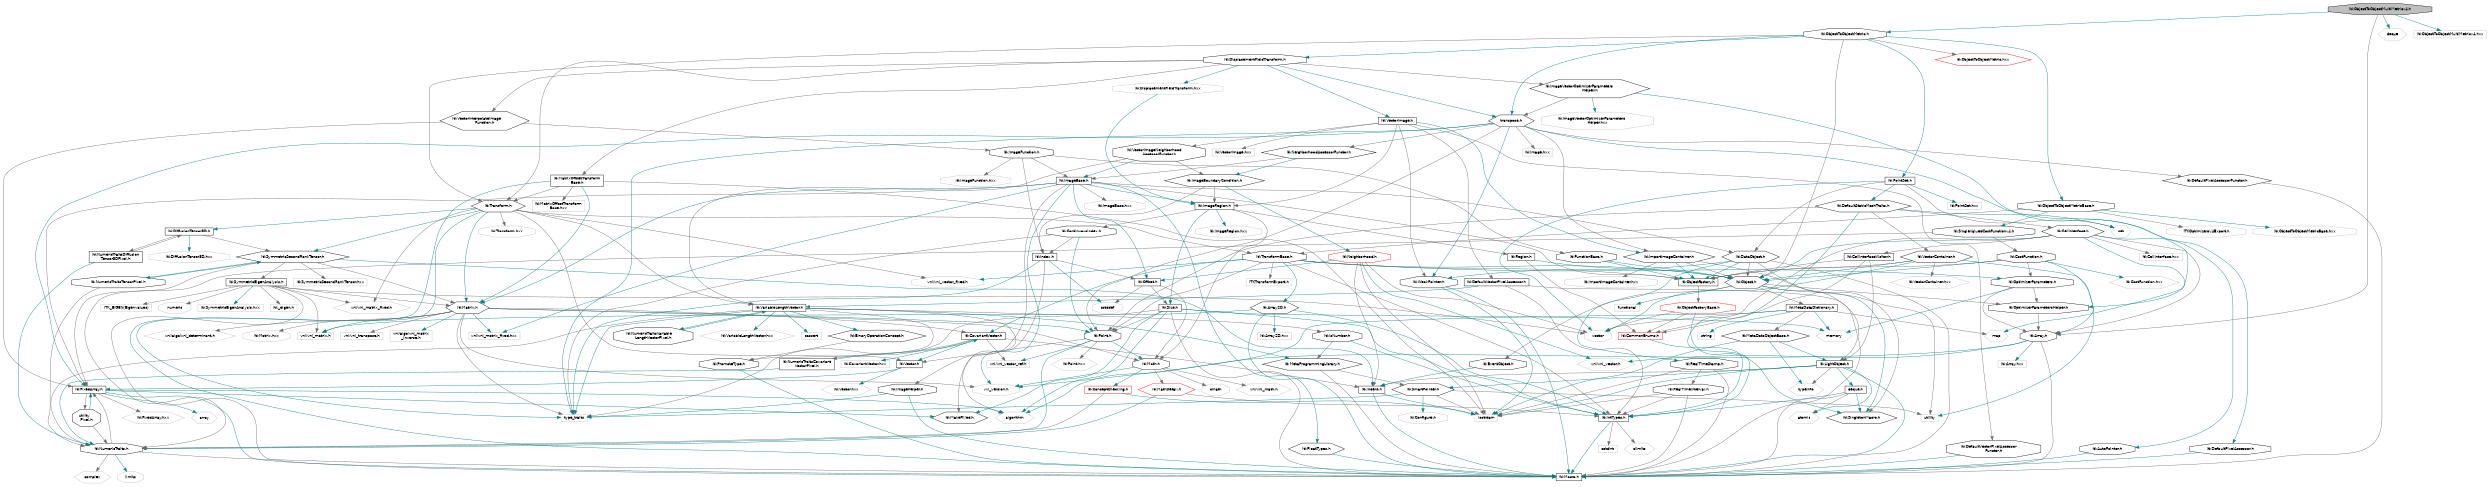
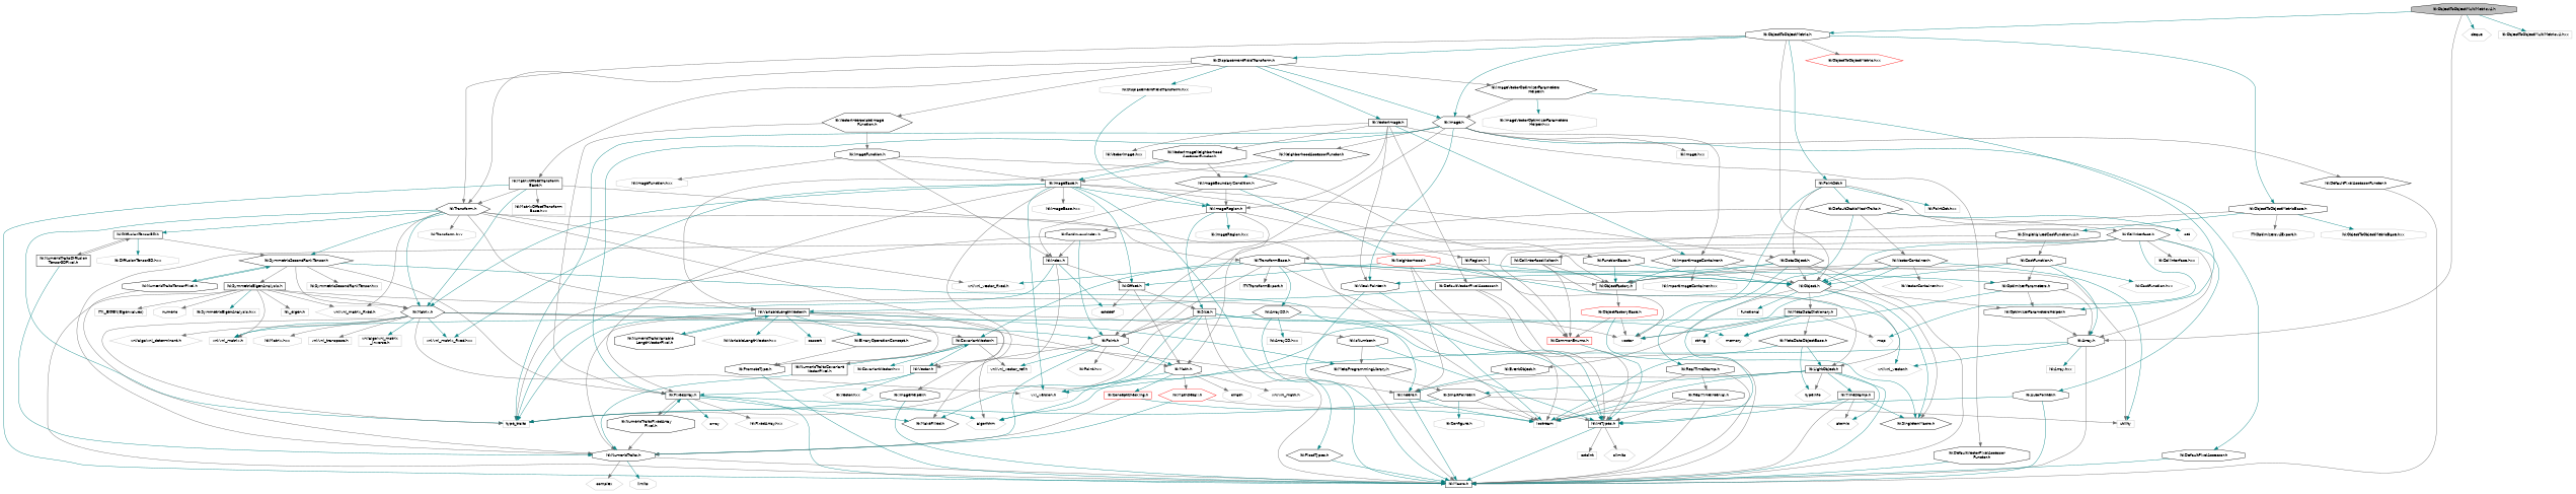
  digraph {
    node [color=black fillcolor=white fontname=Helvetica fontsize=10 shape=box style=filled]
    edge [color=gray40 fontname=Helvetica fontsize=10 labelfontname=Helvetica labelfontsize=10 style=solid]
    n1 [fillcolor=grey75 fontcolor=black height=0.2 label="itkObjectToObjectMultiMetricv4.h" shape=octagon width=0.4]
    n2 [height=0.2 label="itkObjectToObjectMetric.h" shape=octagon width=0.4]
    n3 [height=0.2 label="itkArray.h" shape=octagon width=0.4]
    n4 [color=grey75 height=0.2 label=deque shape=hexagon width=0.4]
    n5 [color=grey75 height=0.2 label="itkObjectToObjectMultiMetricv4.hxx" width=0.4]
    n6 [height=0.2 label="itkObjectToObjectMetricBase.h" shape=octagon width=0.4]
    n7 [height=0.2 label="itkObject.h" shape=hexagon width=0.4]
    n8 [height=0.2 label="itkDisplacementFieldTransform.h" shape=octagon width=0.4]
    n9 [height=0.2 label="itkTransform.h" shape=hexagon width=0.4]
-   n10 [height=0.2 label="transpose.h" shape=hexagon width=0.4]
+   n10 [height=0.2 label="itkImage.h" shape=hexagon width=0.4]
    n11 [height=0.2 label="itkPointSet.h" width=0.4]
    n12 [color=red height=0.2 label="itkObjectToObjectMetric.hxx" shape=hexagon width=0.4]
    n13 [height=0.2 label="itkMacro.h" width=0.4]
    n14 [color=grey75 height=0.2 label="vxl_version.h" shape=octagon width=0.4]
    n15 [color=grey75 height=0.2 label="vnl/vnl_vector.h" shape=hexagon width=0.4]
    n16 [color=grey75 height=0.2 label="itkArray.hxx" width=0.4]
    n17 [height=0.2 label="itkTransformBase.h" shape=octagon width=0.4]
    n18 [height=0.2 label="itkSingleValuedCostFunctionv4.h" shape=octagon width=0.4]
    n19 [color=grey75 height=0.2 label="ITKOptimizersv4Export.h" shape=octagon width=0.4]
    n20 [color=grey75 height=0.2 label="itkObjectToObjectMetricBase.hxx" shape=octagon width=0.4]
    n21 [height=0.2 label="itkLightObject.h" width=0.4]
    n22 [height=0.2 label="itkSingletonMacro.h" shape=hexagon width=0.4]
    n23 [height=0.2 label="itkEventObject.h" shape=octagon width=0.4]
    n24 [height=0.2 label="itkMetaDataDictionary.h" width=0.4]
    n25 [color=grey75 height=0.2 label=functional width=0.4]
    n26 [height=0.2 label="itkOptimizerParametersHelper.h" shape=octagon width=0.4]
    n27 [height=0.2 label="itkVectorImage.h" width=0.4]
    n28 [height=0.2 label="itkMatrixOffsetTransform\lBase.h" width=0.4]
    n29 [height=0.2 label="itkImageVectorOptimizerParameters\lHelper.h" shape=hexagon width=0.4]
    n30 [height=0.2 label="itkVectorInterpolateImage\lFunction.h" shape=hexagon width=0.4]
    n31 [color=grey75 height=0.2 label="itkDisplacementFieldTransform.hxx" shape=octagon width=0.4]
    n32 [color=grey75 height=0.2 label="vnl/vnl_vector_fixed.h" shape=octagon width=0.4]
    n33 [color=grey75 height=0.2 label=type_traits width=0.4]
    n34 [height=0.2 label="itkVector.h" width=0.4]
    n35 [height=0.2 label="itkSymmetricSecondRankTensor.h" shape=hexagon width=0.4]
    n36 [height=0.2 label="itkMatrix.h" shape=hexagon width=0.4]
    n37 [color=grey75 height=0.2 label="vnl/vnl_matrix_fixed.h" shape=hexagon width=0.4]
    n38 [height=0.2 label="itkDiffusionTensor3D.h" width=0.4]
    n39 [height=0.2 label="itkVariableLengthVector.h" width=0.4]
    n40 [color=grey75 height=0.2 label="itkTransform.hxx" shape=octagon width=0.4]
    n41 [height=0.2 label="itkPoint.h" shape=octagon width=0.4]
    n42 [height=0.2 label="itkFixedArray.h" width=0.4]
    n43 [height=0.2 label="itkImportImageContainer.h" shape=hexagon width=0.4]
    n44 [height=0.2 label="itkDefaultPixelAccessor.h" shape=octagon width=0.4]
    n45 [height=0.2 label="itkDefaultPixelAccessorFunctor.h" shape=hexagon width=0.4]
    n46 [height=0.2 label="itkWeakPointer.h" shape=octagon width=0.4]
    n47 [height=0.2 label="itkNeighborhoodAccessorFunctor.h" shape=hexagon width=0.4]
    n48 [color=grey75 height=0.2 label="itkImage.hxx" width=0.4]
    n49 [color=grey75 height=0.2 label=vector shape=octagon width=0.4]
    n50 [height=0.2 label="itkDataObject.h" shape=hexagon width=0.4]
    n51 [height=0.2 label="itkDefaultStaticMeshTraits.h" shape=hexagon width=0.4]
    n52 [color=grey75 height=0.2 label=set shape=hexagon width=0.4]
    n53 [color=grey75 height=0.2 label="itkPointSet.hxx" width=0.4]
    n54 [color=grey75 height=0.2 label="ITKTransformExport.h" width=0.4]
    n55 [height=0.2 label="itkIntTypes.h" width=0.4]
    n56 [height=0.2 label="itkCovariantVector.h" width=0.4]
    n57 [height=0.2 label="itkArray2D.h" shape=hexagon width=0.4]
    n58 [height=0.2 label="itkOptimizerParameters.h" shape=octagon width=0.4]
    n59 [height=0.2 label="itkObjectFactory.h" width=0.4]
    n60 [height=0.2 label="itkNumericTraits.h" shape=octagon width=0.4]
    n61 [height=0.2 label="itkCostFunction.h" shape=octagon width=0.4]
    n62 [color=grey75 height=0.2 label=cstdint width=0.4]
    n63 [color=grey75 height=0.2 label=climits shape=hexagon width=0.4]
    n64 [color=grey75 height=0.2 label="vnl/vnl_vector_ref.h" width=0.4]
    n65 [height=0.2 label="itkMath.h" shape=octagon width=0.4]
    n66 [color=grey75 height=0.2 label="itkPoint.hxx" shape=hexagon width=0.4]
    n67 [height=0.2 label="itkIndent.h" width=0.4]
    n68 [height=0.2 label="itkNumericTraitsCovariant\lVectorPixel.h" width=0.4]
    n69 [color=grey75 height=0.2 label="itkCovariantVector.hxx" width=0.4]
    n70 [color=grey75 height=0.2 label="vnl/vnl_matrix.h" width=0.4]
    n71 [color=grey75 height=0.2 label="itkArray2D.hxx" width=0.4]
    n72 [color=grey75 height=0.2 label=memory shape=hexagon width=0.4]
    n73 [color=red height=0.2 label="itkObjectFactoryBase.h" shape=octagon width=0.4]
    n74 [height=0.2 label="itkSmartPointer.h" shape=hexagon width=0.4]
    n75 [color=grey75 height=0.2 label=iostream width=0.4]
-   n76 [height=0.2 label="deque.h" width=0.4]
+   n76 [height=0.2 label="itkTimeStamp.h" width=0.4]
    n77 [color=grey75 height=0.2 label=atomic shape=hexagon width=0.4]
    n78 [color=grey75 height=0.2 label=typeinfo shape=hexagon width=0.4]
    n79 [height=0.2 label="itkMetaDataObjectBase.h" shape=hexagon width=0.4]
    n80 [color=grey75 height=0.2 label=algorithm shape=hexagon width=0.4]
    n81 [color=grey75 height=0.2 label=map shape=hexagon width=0.4]
    n82 [color=grey75 height=0.2 label=string width=0.4]
    n83 [color=grey75 height=0.2 label=utility width=0.4]
    n84 [color=grey75 height=0.2 label="itkConfigure.h" shape=octagon width=0.4]
    n85 [color=grey75 height=0.2 label=limits shape=octagon width=0.4]
    n86 [color=grey75 height=0.2 label=complex shape=hexagon width=0.4]
    n87 [color=grey75 height=0.2 label="itkVector.hxx" shape=hexagon width=0.4]
    n88 [color=grey75 height=0.2 label=cmath shape=octagon width=0.4]
    n89 [color=red height=0.2 label="itkMathDetail.h" shape=hexagon width=0.4]
    n90 [color=red height=0.2 label="itkConceptChecking.h" width=0.4]
    n91 [color=grey75 height=0.2 label="vnl/vnl_math.h" shape=hexagon width=0.4]
    n92 [height=0.2 label="itkMakeFilled.h" shape=hexagon width=0.4]
    n93 [color=grey75 height=0.2 label=array shape=hexagon width=0.4]
    n94 [color=grey75 height=0.2 label="itkFixedArray.hxx" shape=hexagon width=0.4]
-   n95 [height=0.2 label="utility\lPixel.h" shape=octagon width=0.4]
+   n95 [height=0.2 label="itkNumericTraitsFixedArray\lPixel.h" shape=octagon width=0.4]
    n96 [color=red height=0.2 label="itkCommonEnums.h" width=0.4]
    n97 [color=grey75 height=0.2 label="itkCostFunction.hxx" shape=hexagon width=0.4]
    n98 [height=0.2 label="itkImageRegion.h" width=0.4]
    n99 [height=0.2 label="itkDefaultVectorPixelAccessor.h" width=0.4]
    n100 [height=0.2 label="itkDefaultVectorPixelAccessor\lFunctor.h" shape=octagon width=0.4]
    n101 [height=0.2 label="itkVectorImageNeighborhood\lAccessorFunctor.h" shape=octagon width=0.4]
    n102 [color=grey75 height=0.2 label="itkVectorImage.hxx" width=0.4]
    n103 [color=grey75 height=0.2 label="itkMatrixOffsetTransform\lBase.hxx" width=0.4]
    n104 [color=grey75 height=0.2 label="itkImageVectorOptimizerParameters\lHelper.hxx" shape=octagon width=0.4]
    n105 [height=0.2 label="itkImageFunction.h" shape=octagon width=0.4]
    n106 [height=0.2 label="itkSymmetricEigenAnalysis.h" width=0.4]
    n107 [height=0.2 label="itkNumericTraitsTensorPixel.h" shape=octagon width=0.4]
    n108 [color=grey75 height=0.2 label="itkSymmetricSecondRankTensor.hxx" width=0.4]
    n109 [color=grey75 height=0.2 label="vnl/vnl_matrix_fixed.hxx" width=0.4]
    n110 [color=grey75 height=0.2 label="vnl/vnl_transpose.h" width=0.4]
    n111 [color=grey75 height=0.2 label="vnl/algo/vnl_matrix\l_inverse.h" width=0.4]
    n112 [color=grey75 height=0.2 label="vnl/algo/vnl_determinant.h" shape=hexagon width=0.4]
    n113 [color=grey75 height=0.2 label="itkMatrix.hxx" shape=octagon width=0.4]
    n114 [height=0.2 label="itkNumericTraitsDiffusion\lTensor3DPixel.h" width=0.4]
    n115 [color=grey75 height=0.2 label="itkDiffusionTensor3D.hxx" shape=octagon width=0.4]
    n116 [color=grey75 height=0.2 label=cassert width=0.4]
    n117 [height=0.2 label="itkMetaProgrammingLibrary.h" shape=hexagon width=0.4]
    n118 [height=0.2 label="itkIsNumber.h" shape=octagon width=0.4]
    n119 [height=0.2 label="itkPromoteType.h" shape=octagon width=0.4]
    n120 [height=0.2 label="itkBinaryOperationConcept.h" shape=hexagon width=0.4]
    n121 [height=0.2 label="itkNumericTraitsVariable\lLengthVectorPixel.h" shape=octagon width=0.4]
    n122 [color=grey75 height=0.2 label="itkVariableLengthVector.hxx" shape=hexagon width=0.4]
    n123 [color=grey75 height=0.2 label="itk_eigen.h" width=0.4]
    n124 [color=grey75 height=0.2 label="ITK_EIGEN(Eigenvalues)" width=0.4]
    n125 [color=grey75 height=0.2 label=numeric shape=octagon width=0.4]
    n126 [color=grey75 height=0.2 label="itkSymmetricEigenAnalysis.hxx" width=0.4]
    n127 [height=0.2 label="itkRegion.h" width=0.4]
    n128 [height=0.2 label="itkSize.h" width=0.4]
    n129 [height=0.2 label="itkContinuousIndex.h" shape=octagon width=0.4]
    n130 [color=grey75 height=0.2 label="itkImageRegion.hxx" shape=octagon width=0.4]
    n131 [color=grey75 height=0.2 label="itkImportImageContainer.hxx" shape=octagon width=0.4]
    n132 [height=0.2 label="itkImageBoundaryCondition.h" shape=hexagon width=0.4]
    n133 [height=0.2 label="itkImageBase.h" width=0.4]
    n134 [height=0.2 label="itkIndex.h" width=0.4]
    n135 [color=grey75 height=0.2 label=cstddef shape=octagon width=0.4]
    n136 [height=0.2 label="itkOffset.h" width=0.4]
    n137 [color=red height=0.2 label="itkNeighborhood.h" shape=octagon width=0.4]
    n138 [height=0.2 label="itkImageHelper.h" shape=octagon width=0.4]
    n139 [height=0.2 label="itkFloatTypes.h" shape=hexagon width=0.4]
    n140 [color=grey75 height=0.2 label="itkImageBase.hxx" shape=octagon width=0.4]
    n141 [height=0.2 label="itkRealTimeStamp.h" shape=octagon width=0.4]
    n142 [height=0.2 label="itkRealTimeInterval.h" shape=octagon width=0.4]
    n143 [height=0.2 label="itkFunctionBase.h" shape=octagon width=0.4]
    n144 [color=grey75 height=0.2 label="itkImageFunction.hxx" shape=octagon width=0.4]
    n145 [height=0.2 label="itkCellInterface.h" shape=hexagon width=0.4]
    n146 [height=0.2 label="itkVectorContainer.h" shape=hexagon width=0.4]
    n147 [height=0.2 label="itkCellInterfaceVisitor.h" width=0.4]
    n148 [height=0.2 label="itkAutoPointer.h" shape=octagon width=0.4]
    n149 [color=grey75 height=0.2 label="itkCellInterface.hxx" width=0.4]
    n150 [color=grey75 height=0.2 label="itkVectorContainer.hxx" shape=hexagon width=0.4]
    n1 -> n2 [color=teal]
    n1 -> n3
    n1 -> n4 [color=teal]
    n1 -> n5 [color=teal]
    n2 -> n6 [color=teal]
    n2 -> n7
    n2 -> n8 [color=teal]
    n2 -> n9
    n2 -> n10 [color=teal]
    n2 -> n11 [color=teal]
    n2 -> n12
    n3 -> n13
    n3 -> n14 [color=teal]
    n3 -> n15 [color=teal]
    n3 -> n16 [color=teal]
    n6 -> n17
    n6 -> n18 [color=teal]
    n6 -> n19
    n6 -> n20 [color=teal]
    n7 -> n21
    n7 -> n22 [color=teal]
    n7 -> n23
    n7 -> n24
    n7 -> n25 [color=teal]
    n7 -> n26
    n8 -> n9
    n8 -> n10 [color=teal]
    n8 -> n27 [color=teal]
    n8 -> n28
    n8 -> n29
    n8 -> n30
    n8 -> n31 [color=teal]
    n9 -> n17
    n9 -> n32
    n9 -> n33 [color=teal]
    n9 -> n34
    n9 -> n35 [color=teal]
    n9 -> n36 [color=teal]
    n9 -> n37
    n9 -> n38 [color=teal]
    n9 -> n39
    n9 -> n40
    n10 -> n33 [color=teal]
    n10 -> n41
    n10 -> n42 [color=teal]
    n10 -> n43
    n10 -> n44 [color=teal]
    n10 -> n45
    n10 -> n46 [color=teal]
    n10 -> n47
    n10 -> n48
    n11 -> n49 [color=teal]
    n11 -> n50
    n11 -> n51 [color=teal]
    n11 -> n52
    n11 -> n53 [color=teal]
    n17 -> n7 [color=teal]
    n17 -> n32 [color=teal]
    n17 -> n41
    n17 -> n54
    n17 -> n55
    n17 -> n56 [color=teal]
    n17 -> n57 [color=teal]
    n17 -> n58 [color=teal]
    n17 -> n59
    n18 -> n60
    n18 -> n61
    n21 -> n13 [color=teal]
    n21 -> n67
    n21 -> n74 [color=teal]
    n21 -> n75 [color=teal]
    n21 -> n76 [color=teal]
    n21 -> n77 [color=teal]
    n21 -> n78
    n23 -> n67 [color=teal]
    n24 -> n49
    n24 -> n72 [color=teal]
    n24 -> n79
    n24 -> n80 [color=teal]
    n24 -> n81
    n24 -> n82 [color=teal]
    n26 -> n3
    n27 -> n43 [color=teal]
    n27 -> n46
    n27 -> n98
    n27 -> n99
    n27 -> n100
    n27 -> n101
    n27 -> n102
    n28 -> n9
    n28 -> n13 [color=teal]
    n28 -> n36 [color=teal]
    n28 -> n75
    n28 -> n103
    n29 -> n10
    n29 -> n26 [color=teal]
    n29 -> n104 [color=teal]
    n30 -> n42
    n30 -> n105
    n31 -> n98 [color=teal]
    n34 -> n42 [color=teal]
    n34 -> n87 [color=teal]
    n35 -> n36
    n35 -> n42
    n35 -> n67 [color=teal]
    n35 -> n106
    n35 -> n107 [color=teal]
    n35 -> n108
    n36 -> n14
    n36 -> n33
    n36 -> n41 [color=teal]
    n36 -> n56
    n36 -> n65
    n36 -> n70 [color=teal]
    n36 -> n109 [color=teal]
    n36 -> n110
    n36 -> n111 [color=teal]
    n36 -> n112
    n36 -> n113
    n38 -> n35
    n38 -> n114
    n38 -> n115 [color=teal]
    n39 -> n33 [color=teal]
    n39 -> n60
    n39 -> n80
    n39 -> n116 [color=teal]
    n39 -> n117 [color=teal]
    n39 -> n118
    n39 -> n119
    n39 -> n120 [color=teal]
    n39 -> n121 [color=teal]
    n39 -> n122 [color=teal]
    n41 -> n34
    n41 -> n60 [color=teal]
    n41 -> n64 [color=teal]
    n41 -> n65 [color=teal]
    n41 -> n66
    n42 -> n13 [color=teal]
    n42 -> n80 [color=teal]
    n42 -> n92 [color=teal]
    n42 -> n93 [color=teal]
    n42 -> n94
    n42 -> n95
    n43 -> n7
    n43 -> n59 [color=teal]
    n43 -> n83
    n43 -> n131
    n44 -> n13 [color=teal]
    n45 -> n13
    n46 -> n13 [color=teal]
    n46 -> n75 [color=teal]
    n47 -> n132 [color=teal]
    n47 -> n133
    n50 -> n7
    n50 -> n13
    n50 -> n22
    n50 -> n46 [color=teal]
    n50 -> n59 [color=teal]
    n50 -> n141 [color=teal]
    n51 -> n41
    n51 -> n52 [color=teal]
    n51 -> n55 [color=teal]
    n51 -> n145
    n51 -> n146
    n55 -> n13 [color=teal]
    n55 -> n62
    n55 -> n63
    n56 -> n34 [color=teal]
    n56 -> n64
    n56 -> n67
    n56 -> n68
    n56 -> n69 [color=teal]
    n57 -> n13 [color=teal]
    n57 -> n55 [color=teal]
    n57 -> n70 [color=teal]
    n57 -> n71 [color=teal]
    n58 -> n3
    n58 -> n26
    n58 -> n72 [color=teal]
    n59 -> n73
    n60 -> n13
-   n60 -> n42
    n60 -> n85 [color=teal]
    n60 -> n86
    n61 -> n3 [color=teal]
    n61 -> n7 [color=teal]
    n61 -> n58
    n61 -> n59
    n61 -> n97 [color=teal]
    n65 -> n14 [color=teal]
    n65 -> n88
    n65 -> n89
    n65 -> n90 [color=teal]
    n65 -> n91
    n67 -> n13 [color=teal]
    n67 -> n75 [color=teal]
    n68 -> n56 [color=teal]
    n68 -> n60 [color=teal]
    n73 -> n22 [color=teal]
    n73 -> n49
    n73 -> n96
    n74 -> n33 [color=teal]
    n74 -> n75
    n74 -> n83
    n74 -> n84 [color=teal]
    n76 -> n13
    n76 -> n22 [color=teal]
    n76 -> n55 [color=teal]
    n76 -> n77
    n79 -> n21 [color=teal]
    n79 -> n75 [color=teal]
    n79 -> n78 [color=teal]
    n89 -> n55
    n89 -> n60 [color=teal]
    n90 -> n60
    n90 -> n75 [color=teal]
    n95 -> n42 [color=teal]
    n95 -> n60
    n96 -> n55 [color=teal]
    n98 -> n65
    n98 -> n127
    n98 -> n128 [color=teal]
    n98 -> n129
    n98 -> n130 [color=teal]
    n99 -> n13
    n99 -> n39 [color=teal]
    n99 -> n55
    n100 -> n13 [color=teal]
    n101 -> n39
    n101 -> n132
    n101 -> n133 [color=teal]
    n105 -> n133
    n105 -> n134
    n105 -> n143
    n105 -> n144
    n106 -> n13
    n106 -> n36
    n106 -> n37
    n106 -> n49
    n106 -> n70
    n106 -> n123
    n106 -> n124
    n106 -> n125
    n106 -> n126 [color=teal]
    n107 -> n35 [color=teal]
    n107 -> n60
    n114 -> n38
    n114 -> n60 [color=teal]
    n117 -> n13
    n117 -> n74
    n118 -> n55 [color=teal]
    n118 -> n117
    n119 -> n13 [color=teal]
    n120 -> n119
    n121 -> n39 [color=teal]
    n127 -> n7 [color=teal]
    n127 -> n96
    n128 -> n13
    n128 -> n33
    n128 -> n41
    n128 -> n55 [color=teal]
    n128 -> n72 [color=teal]
    n128 -> n80 [color=teal]
    n128 -> n92 [color=teal]
    n129 -> n33
    n129 -> n41 [color=teal]
    n129 -> n134
    n132 -> n98
    n132 -> n134
    n132 -> n137 [color=teal]
    n133 -> n14 [color=teal]
    n133 -> n36 [color=teal]
    n133 -> n42
    n133 -> n50
    n133 -> n59
    n133 -> n98 [color=teal]
    n133 -> n109 [color=teal]
    n133 -> n136 [color=teal]
    n133 -> n138
    n133 -> n139 [color=teal]
    n133 -> n140
    n134 -> n33 [color=teal]
    n134 -> n92
    n134 -> n135 [color=teal]
    n134 -> n136
    n136 -> n65
    n136 -> n128
    n136 -> n135
    n137 -> n15 [color=teal]
    n137 -> n49
    n137 -> n67
    n137 -> n75
    n137 -> n136 [color=teal]
    n138 -> n13 [color=teal]
    n138 -> n33 [color=teal]
    n139 -> n13 [color=teal]
    n141 -> n13
    n141 -> n75
    n141 -> n142
    n142 -> n13
    n142 -> n55
    n142 -> n75
    n143 -> n7 [color=teal]
    n143 -> n59 [color=teal]
    n145 -> n3
    n145 -> n7 [color=teal]
    n145 -> n81 [color=teal]
    n145 -> n96
    n145 -> n147
    n145 -> n148 [color=teal]
    n145 -> n149
    n146 -> n7 [color=teal]
    n146 -> n49 [color=teal]
    n146 -> n59
    n146 -> n83 [color=teal]
    n146 -> n150
    n147 -> n21
    n147 -> n59
    n147 -> n96
    n148 -> n13 [color=teal]
+   n148 -> n75 [color=teal]
  }
